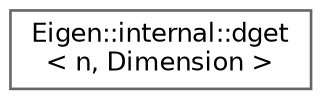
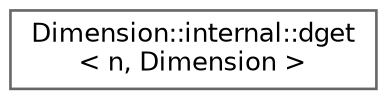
  digraph {
    rankdir=LR
-   n1 [color=grey40 fillcolor=white fontname=Helvetica fontsize=10 height=0.2 label="Eigen::internal::dget\l\< n, Dimension \>" shape=box style=filled width=0.4]
+   n1 [color=grey40 fillcolor=white fontname=Helvetica fontsize=10 height=0.2 label="Dimension::internal::dget\l\< n, Dimension \>" shape=box style=filled width=0.4]
  }
